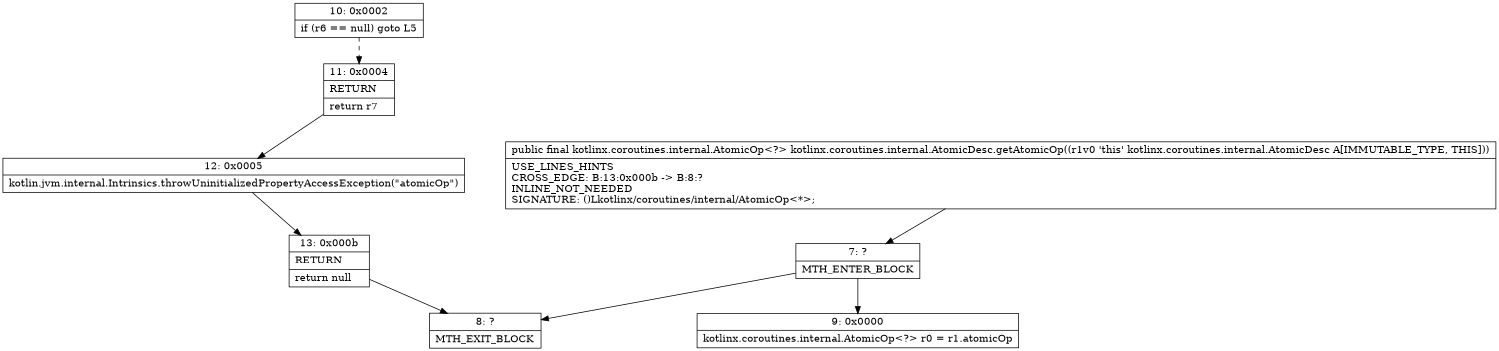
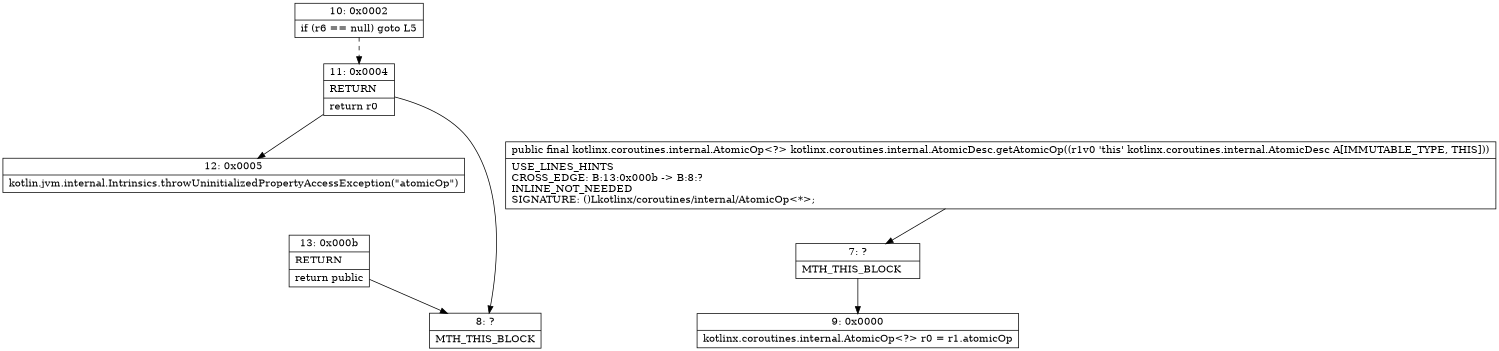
  digraph {
    node [shape=record]
-   n1 [label="{7\:\ ?|MTH_ENTER_BLOCK\l}"]
+   n1 [label="{7\:\ ?|MTH_THIS_BLOCK\l}"]
    n2 [label="{9\:\ 0x0000|kotlinx.coroutines.internal.AtomicOp\<?\> r0 = r1.atomicOp\l}"]
    n3 [label="{10\:\ 0x0002|if (r6 == null) goto L5\l}"]
-   n4 [label="{11\:\ 0x0004|RETURN\l|return r7\l}"]
+   n4 [label="{11\:\ 0x0004|RETURN\l|return r0\l}"]
    n5 [label="{12\:\ 0x0005|kotlin.jvm.internal.Intrinsics.throwUninitializedPropertyAccessException(\"atomicOp\")\l}"]
-   n6 [label="{8\:\ ?|MTH_EXIT_BLOCK\l}"]
-   n7 [label="{13\:\ 0x000b|RETURN\l|return null\l}"]
+   n6 [label="{8\:\ ?|MTH_THIS_BLOCK\l}"]
+   n7 [label="{13\:\ 0x000b|RETURN\l|return public\l}"]
    n8 [label="{public final kotlinx.coroutines.internal.AtomicOp\<?\> kotlinx.coroutines.internal.AtomicDesc.getAtomicOp((r1v0 'this' kotlinx.coroutines.internal.AtomicDesc A[IMMUTABLE_TYPE, THIS]))  | USE_LINES_HINTS\lCROSS_EDGE: B:13:0x000b \-\> B:8:?\lINLINE_NOT_NEEDED\lSIGNATURE: ()Lkotlinx\/coroutines\/internal\/AtomicOp\<*\>;\l}"]
    n1 -> n2
    n3 -> n4 [style=dashed]
    n4 -> n5
-   n1 -> n6
-   n5 -> n7
+   n4 -> n6
    n7 -> n6
    n8 -> n1
  }
